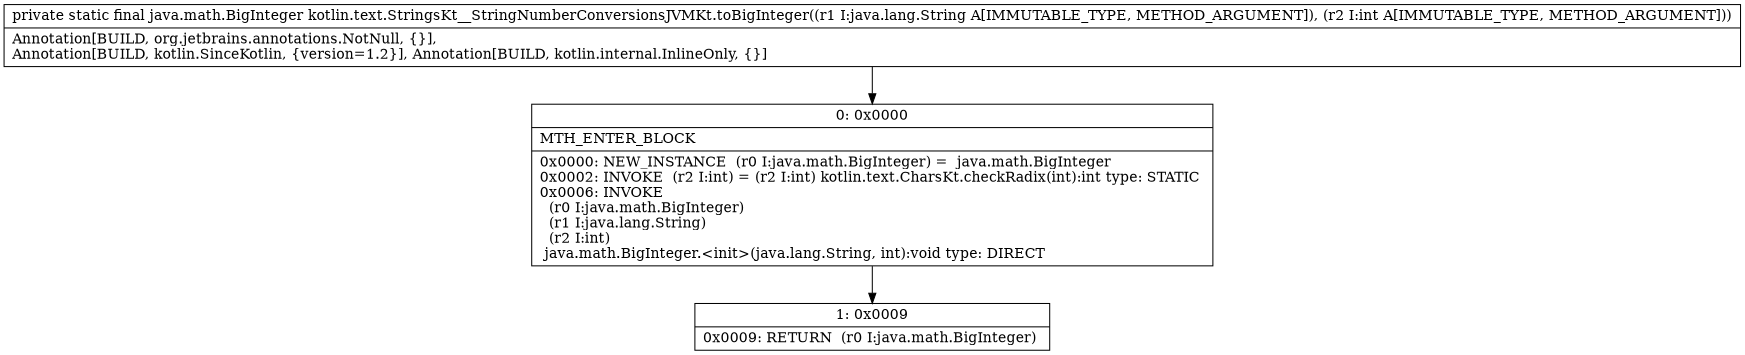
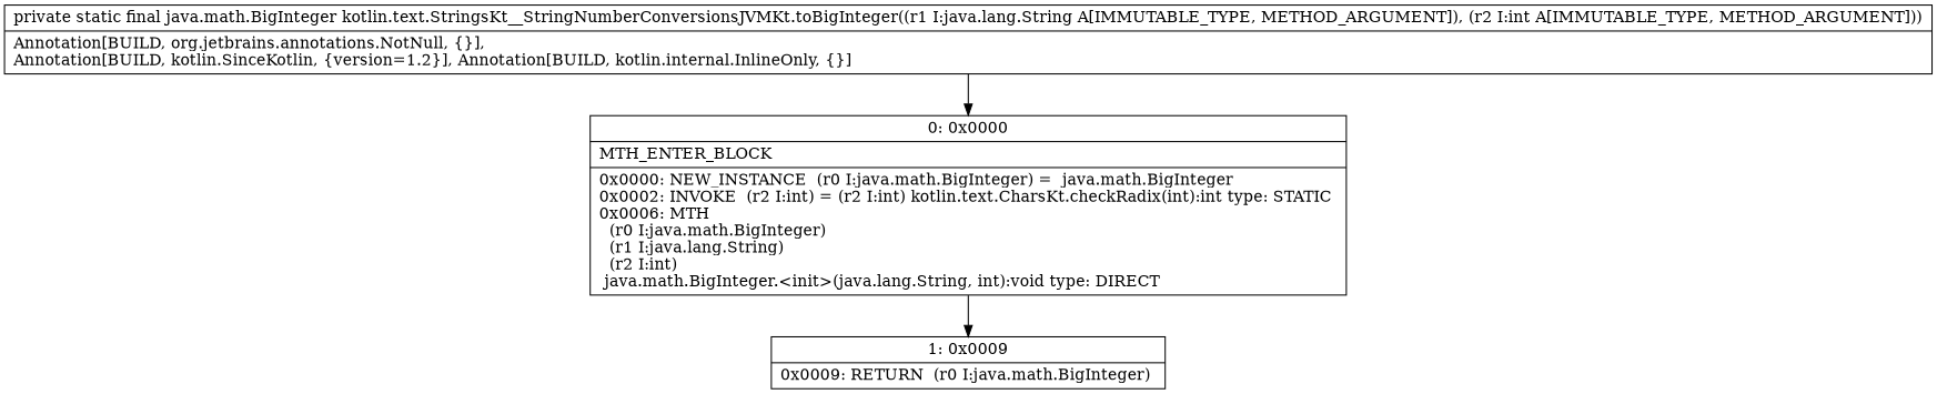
  digraph {
    node [shape=record]
-   n1 [label="{0\:\ 0x0000|MTH_ENTER_BLOCK\l|0x0000: NEW_INSTANCE  (r0 I:java.math.BigInteger) =  java.math.BigInteger \l0x0002: INVOKE  (r2 I:int) = (r2 I:int) kotlin.text.CharsKt.checkRadix(int):int type: STATIC \l0x0006: INVOKE  \l  (r0 I:java.math.BigInteger)\l  (r1 I:java.lang.String)\l  (r2 I:int)\l java.math.BigInteger.\<init\>(java.lang.String, int):void type: DIRECT \l}"]
+   n1 [label="{0\:\ 0x0000|MTH_ENTER_BLOCK\l|0x0000: NEW_INSTANCE  (r0 I:java.math.BigInteger) =  java.math.BigInteger \l0x0002: INVOKE  (r2 I:int) = (r2 I:int) kotlin.text.CharsKt.checkRadix(int):int type: STATIC \l0x0006: MTH  \l  (r0 I:java.math.BigInteger)\l  (r1 I:java.lang.String)\l  (r2 I:int)\l java.math.BigInteger.\<init\>(java.lang.String, int):void type: DIRECT \l}"]
    n2 [label="{1\:\ 0x0009|0x0009: RETURN  (r0 I:java.math.BigInteger) \l}"]
    n3 [label="{private static final java.math.BigInteger kotlin.text.StringsKt__StringNumberConversionsJVMKt.toBigInteger((r1 I:java.lang.String A[IMMUTABLE_TYPE, METHOD_ARGUMENT]), (r2 I:int A[IMMUTABLE_TYPE, METHOD_ARGUMENT]))  | Annotation[BUILD, org.jetbrains.annotations.NotNull, \{\}], \lAnnotation[BUILD, kotlin.SinceKotlin, \{version=1.2\}], Annotation[BUILD, kotlin.internal.InlineOnly, \{\}]\l}"]
    n1 -> n2
    n3 -> n1
  }
